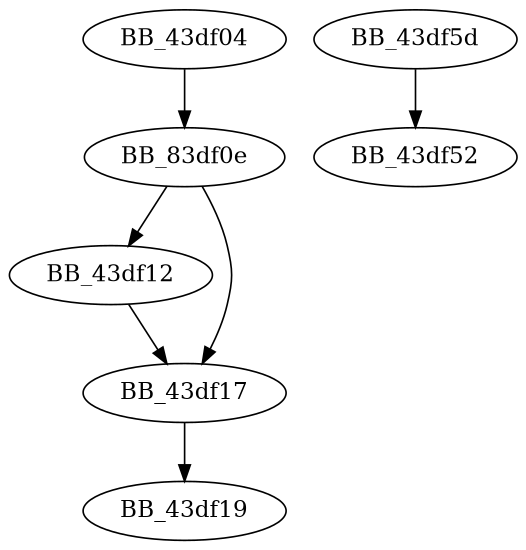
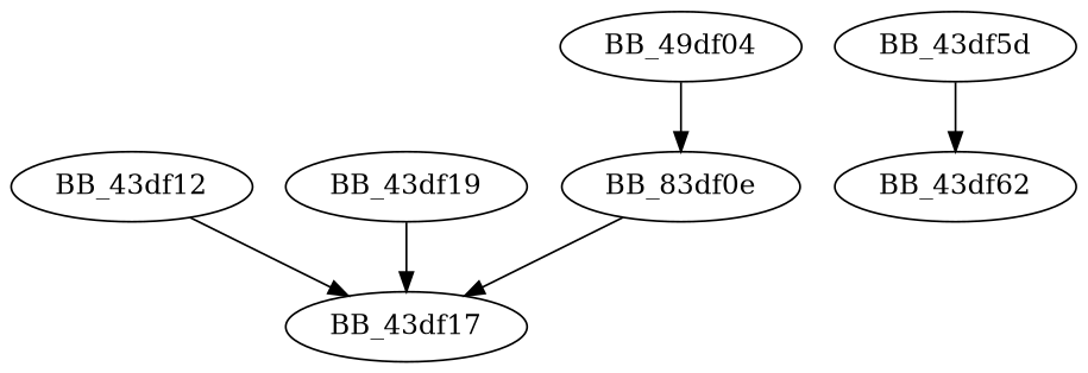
  digraph {
    n1 [label=BB_83df0e]
-   BB_43df04
+   BB_43df04 [label=BB_49df04]
    BB_43df12
    BB_43df17
    BB_43df19
    n6 [label=BB_43df5d]
-   BB_43df52
-   n1 -> BB_43df12
+   BB_43df52 [label=BB_43df62]
    n1 -> BB_43df17
    BB_43df04 -> n1
    BB_43df12 -> BB_43df17
-   BB_43df17 -> BB_43df19
+   BB_43df19 -> BB_43df17
    n6 -> BB_43df52
  }
